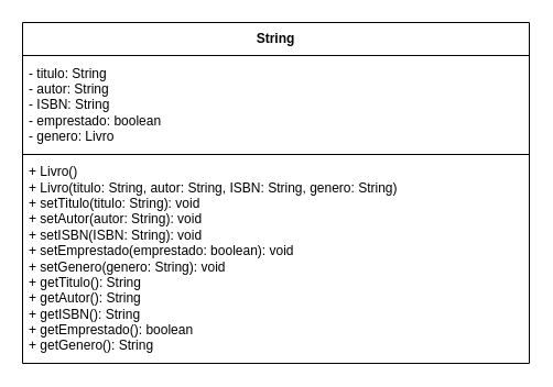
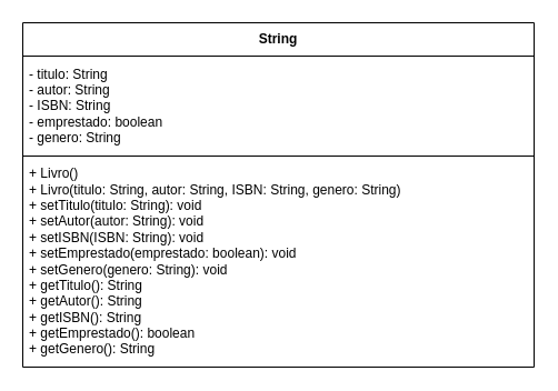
  <mxCell id="0" />
  <mxCell id="1" parent="0" />
  <mxCell id="2" value="&lt;b&gt;String&lt;/b&gt;" style="swimlane;fontStyle=0;childLayout=stackLayout;horizontal=1;startSize=30;horizontalStack=0;resizeParent=1;resizeParentMax=0;resizeLast=0;collapsible=1;marginBottom=0;whiteSpace=wrap;html=1;fillColor=default;" vertex="1" parent="1"><mxGeometry x="20" y="20" width="460" height="310" as="geometry" /></mxCell>
- <mxCell id="3" value="&lt;div&gt;- titulo: String&lt;/div&gt;&lt;div&gt;- autor: String&lt;/div&gt;&lt;div&gt;- ISBN: String&lt;/div&gt;&lt;div&gt;- emprestado: &lt;span class=&quot;hljs-keyword&quot;&gt;boolean&lt;/span&gt;&amp;nbsp;&lt;/div&gt;&lt;div&gt;&lt;span style=&quot;background-color: initial;&quot;&gt;- genero: Livro&amp;nbsp;&amp;nbsp;&lt;/span&gt;&lt;/div&gt;" style="text;strokeColor=default;fillColor=none;align=left;verticalAlign=middle;spacingLeft=4;spacingRight=4;overflow=hidden;points=[[0,0.5],[1,0.5]];portConstraint=eastwest;rotatable=0;whiteSpace=wrap;html=1;labelBorderColor=none;" vertex="1" parent="2"><mxGeometry y="30" width="460" height="90" as="geometry" /></mxCell>
+ <mxCell id="3" value="&lt;div&gt;- titulo: String&lt;/div&gt;&lt;div&gt;- autor: String&lt;/div&gt;&lt;div&gt;- ISBN: String&lt;/div&gt;&lt;div&gt;- emprestado: &lt;span class=&quot;hljs-keyword&quot;&gt;boolean&lt;/span&gt;&amp;nbsp;&lt;/div&gt;&lt;div&gt;&lt;span style=&quot;background-color: initial;&quot;&gt;- genero: String&amp;nbsp;&amp;nbsp;&lt;/span&gt;&lt;/div&gt;" style="text;strokeColor=default;fillColor=none;align=left;verticalAlign=middle;spacingLeft=4;spacingRight=4;overflow=hidden;points=[[0,0.5],[1,0.5]];portConstraint=eastwest;rotatable=0;whiteSpace=wrap;html=1;labelBorderColor=none;" vertex="1" parent="2"><mxGeometry y="30" width="460" height="90" as="geometry" /></mxCell>
  <mxCell id="4" value="&lt;div&gt;+ &lt;span class=&quot;hljs-title function_ invoke__&quot;&gt;Livro&lt;/span&gt;()&amp;nbsp;&lt;/div&gt;&lt;div&gt;+ &lt;span class=&quot;hljs-title function_ invoke__&quot;&gt;Livro&lt;/span&gt;(&lt;span class=&quot;hljs-attr&quot;&gt;titulo&lt;/span&gt;: String, &lt;span class=&quot;hljs-attr&quot;&gt;autor&lt;/span&gt;: String, &lt;span class=&quot;hljs-attr&quot;&gt;ISBN&lt;/span&gt;: String, &lt;span class=&quot;hljs-attr&quot;&gt;genero&lt;/span&gt;: String)&lt;/div&gt;&lt;div&gt;+ &lt;span class=&quot;hljs-title function_ invoke__&quot;&gt;setTitulo&lt;/span&gt;(&lt;span class=&quot;hljs-attr&quot;&gt;titulo&lt;/span&gt;: String): &lt;span class=&quot;hljs-keyword&quot;&gt;void&lt;/span&gt;&amp;nbsp;&lt;/div&gt;&lt;div&gt;+ &lt;span class=&quot;hljs-title function_ invoke__&quot;&gt;setAutor&lt;/span&gt;(&lt;span class=&quot;hljs-attr&quot;&gt;autor&lt;/span&gt;: String): &lt;span class=&quot;hljs-keyword&quot;&gt;void&lt;/span&gt;&amp;nbsp;&lt;/div&gt;&lt;div&gt;+ &lt;span class=&quot;hljs-title function_ invoke__&quot;&gt;setISBN&lt;/span&gt;(&lt;span class=&quot;hljs-attr&quot;&gt;ISBN&lt;/span&gt;: String): &lt;span class=&quot;hljs-keyword&quot;&gt;void&lt;/span&gt;&amp;nbsp;&lt;/div&gt;&lt;div&gt;+ &lt;span class=&quot;hljs-title function_ invoke__&quot;&gt;setEmprestado&lt;/span&gt;(&lt;span class=&quot;hljs-attr&quot;&gt;emprestado&lt;/span&gt;: &lt;span class=&quot;hljs-keyword&quot;&gt;boolean&lt;/span&gt;): &lt;span class=&quot;hljs-keyword&quot;&gt;void&lt;/span&gt;&lt;/div&gt;&lt;div&gt;+ &lt;span class=&quot;hljs-title function_ invoke__&quot;&gt;setGenero&lt;/span&gt;(&lt;span class=&quot;hljs-attr&quot;&gt;genero&lt;/span&gt;: String): &lt;span class=&quot;hljs-keyword&quot;&gt;void&lt;/span&gt;&amp;nbsp;&lt;/div&gt;&lt;div&gt;+ &lt;span class=&quot;hljs-title function_ invoke__&quot;&gt;getTitulo&lt;/span&gt;(): String&amp;nbsp;&lt;/div&gt;&lt;div&gt;+ &lt;span class=&quot;hljs-title function_ invoke__&quot;&gt;getAutor&lt;/span&gt;(): String&amp;nbsp;&lt;br&gt;+ &lt;span class=&quot;hljs-title function_ invoke__&quot;&gt;getISBN&lt;/span&gt;(): String&amp;nbsp;&lt;br&gt;+ &lt;span class=&quot;hljs-title function_ invoke__&quot;&gt;getEmprestado&lt;/span&gt;(): &lt;span class=&quot;hljs-keyword&quot;&gt;boolean&lt;/span&gt;&amp;nbsp;&lt;br&gt;+ &lt;span class=&quot;hljs-title function_ invoke__&quot;&gt;getGenero&lt;/span&gt;(): String&lt;br&gt;&lt;/div&gt;" style="text;strokeColor=none;fillColor=none;align=left;verticalAlign=middle;spacingLeft=4;spacingRight=4;overflow=hidden;points=[[0,0.5],[1,0.5]];portConstraint=eastwest;rotatable=0;whiteSpace=wrap;html=1;" vertex="1" parent="2"><mxGeometry y="120" width="460" height="190" as="geometry" /></mxCell>
